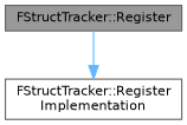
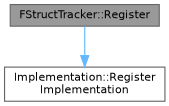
  digraph {
    rankdir=TB
    node [fontname=Helvetica fontsize=10 shape=box style=filled]
    n1 [color=gray40 fillcolor=grey60 fontcolor=black height=0.2 label="FStructTracker::Register" width=0.4]
-   n2 [color=grey40 fillcolor=white height=0.2 label="FStructTracker::Register\lImplementation" width=0.4]
+   n2 [color=grey40 fillcolor=white height=0.2 label="Implementation::Register\lImplementation" width=0.4]
    n1 -> n2 [color=steelblue1 fontname=Helvetica fontsize=10 labelfontname=Helvetica labelfontsize=10 style=solid]
  }
